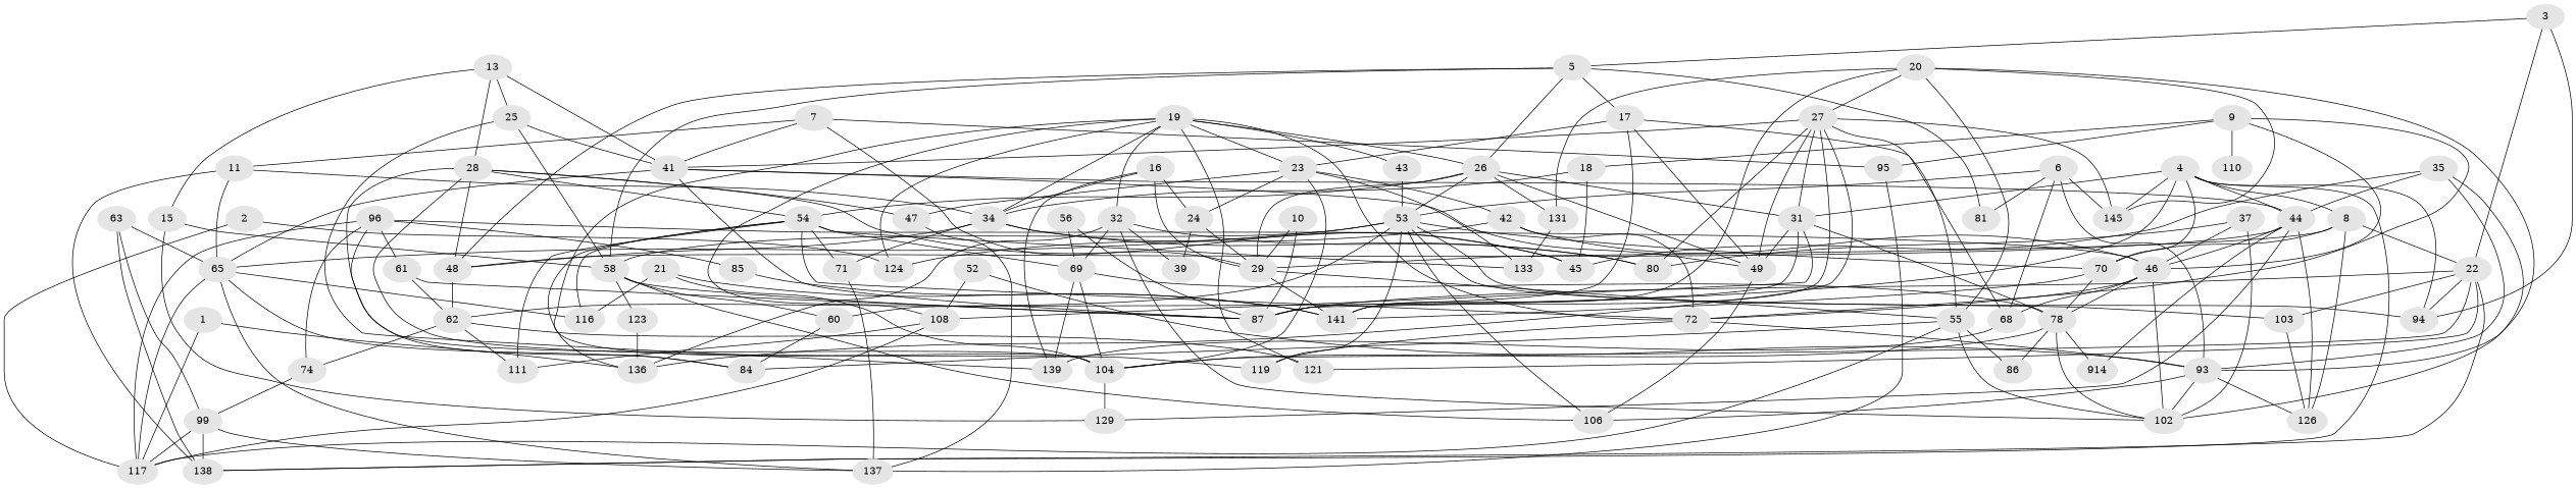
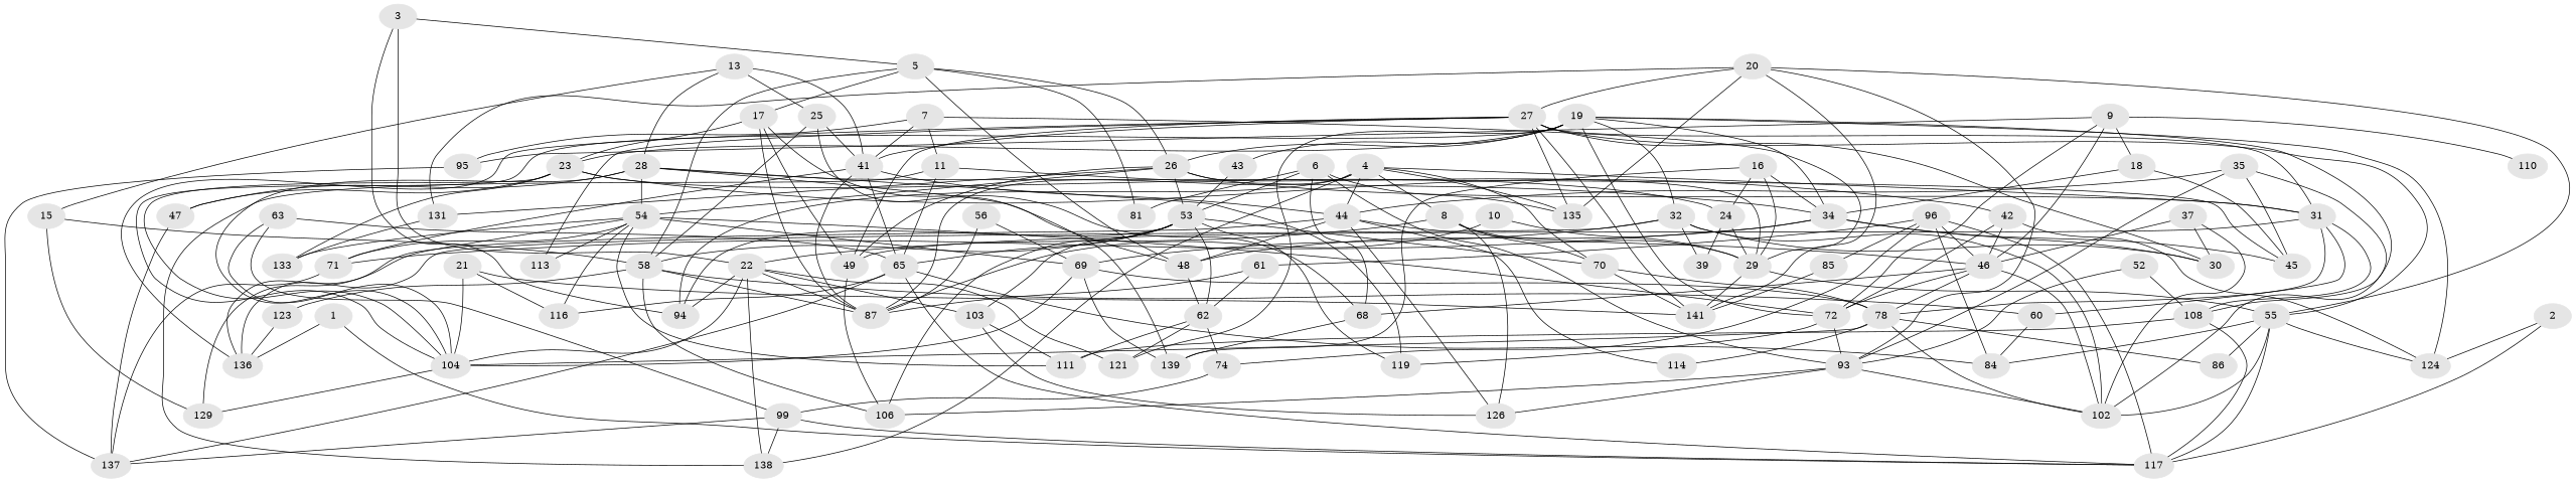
  graph {
    node [color=gray90 style=filled]
    117 [super="+140"]
    1
    136
    2
    124
    5 [super="+91"]
    17 [super="+50"]
    26 [super="+51"]
    48 [super="+112"]
    81
    58 [super="+67"]
    3
    22 [super="+92"]
    94
    87 [super="+88"]
    138
    104 [super="+127"]
    121
    103 [super="+128"]
    4 [super="+40"]
    8 [super="+59"]
    31 [super="+115"]
    44 [super="+57"]
    70 [super="+77"]
-   135 [label=145]
+   135
    29 [super="+33"]
    126
    60
    49 [super="+134"]
    108
    78 [super="+107"]
    46 [super="+120"]
    129
-   114 [label=914]
+   114
    141
    68
    23 [super="+101"]
    53 [super="+66"]
    131
    54 [super="+98"]
    62 [super="+76"]
    84
    6 [super="+12"]
    93 [super="+125"]
    65 [super="+96"]
    119
    106
    139
    102 [super="+109"]
    11 [super="+38"]
    34 [super="+130"]
    7
    41 [super="+82"]
    95
    55 [super="+75"]
    137
    9 [super="+14"]
    18
    72 [super="+132"]
    110
    45 [super="+90"]
    10
-   80 [super="+97"]
+   80 [super="+97" label=30]
    71
    116
    13 [super="+30"]
    15
    25
    28 [super="+105"]
    47
    123
    24 [super="+64"]
    39
    16
    42
    133
    19 [super="+83"]
    32 [super="+73"]
    43
    69 [super="+122"]
    111
    20 [super="+118"]
    27 [super="+89"]
+   113
    86
    21
    35
    n88 [label=96 super="+79"]
    61
    74
    85
    99 [super="+100"]
    37
    52
    56
    63
    1 -- 117
    1 -- 136
    2 -- 117
    2 -- 124
    5 -- 17
    5 -- 26
    5 -- 48
    5 -- 81
    5 -- 58
    17 -- 87
    17 -- 49
    17 -- 68
    17 -- 23
    26 -- 31
    26 -- 29
    26 -- 49
    26 -- 53
    26 -- 131
    26 -- 54
    48 -- 62
    58 -- 87
    58 -- 60
    58 -- 106
    58 -- 123
    3 -- 5
    3 -- 22
    3 -- 94
    22 -- 94
    22 -- 87
    22 -- 138
    22 -- 104
    22 -- 121
    22 -- 103
    104 -- 129
    103 -- 126
+   103 -- 111
    4 -- 94
    4 -- 87 [weight=2]
    4 -- 138
    4 -- 8
    4 -- 31
    4 -- 44
    4 -- 70
    4 -- 135
    8 -- 22
    8 -- 70
    8 -- 29
    8 -- 126
    31 -- 60
    31 -- 49
    31 -- 108
    31 -- 78
    44 -- 48
    44 -- 126
    44 -- 46
    44 -- 129
    44 -- 114
    70 -- 78
    70 -- 141
    29 -- 141
    29 -- 55
    60 -- 84
    49 -- 106
    108 -- 117
    108 -- 111
    78 -- 104
    78 -- 114
    78 -- 102
    78 -- 86
    46 -- 78
    46 -- 68
    46 -- 102
    46 -- 72
    68 -- 139
    23 -- 104
    23 -- 47
    23 -- 24 [weight=2]
    23 -- 42
    23 -- 133
    53 -- 58
    53 -- 94
    53 -- 103
    53 -- 70
    53 -- 62
    53 -- 65
    53 -- 119
    53 -- 106
    131 -- 133
    54 -- 136
    54 -- 72
    54 -- 71
    54 -- 116
    54 -- 133
    54 -- 69
    54 -- 111
+   54 -- 113
    62 -- 121
    62 -- 111
    62 -- 74
    6 -- 81
    6 -- 135
    6 -- 68
    6 -- 53
    6 -- 93
    93 -- 126
    93 -- 106
    93 -- 102
    65 -- 117
    65 -- 84
    65 -- 137
    65 -- 116
    11 -- 138
    11 -- 65
    11 -- 34
    34 -- 48
    34 -- 45
    34 -- 80
    34 -- 71
    7 -- 29
    7 -- 11
    7 -- 41
    7 -- 95
    41 -- 87
    41 -- 44
-   41 -- 49
+   41 -- 71
    41 -- 65
    95 -- 137
    55 -- 117
+   55 -- 124
    55 -- 84
    55 -- 102
    55 -- 86
    9 -- 46
    9 -- 95
    9 -- 18
    9 -- 72
    9 -- 110
    18 -- 34
    18 -- 45
    72 -- 93
    72 -- 119
    10 -- 87
    10 -- 29
    71 -- 137
    13 -- 41
    13 -- 15
    13 -- 25
    13 -- 28
    15 -- 58
    15 -- 129
    25 -- 58
    25 -- 139
    25 -- 41
    28 -- 48
    28 -- 104
    28 -- 54
    28 -- 119
    28 -- 45
    28 -- 47
    47 -- 137
    123 -- 136
    24 -- 29
    24 -- 39
    16 -- 29
    16 -- 139
    16 -- 34
    16 -- 24
    42 -- 124
    42 -- 46
    42 -- 72
    19 -- 124
    19 -- 26
    19 -- 104
    19 -- 121
    19 -- 108
    19 -- 23
    19 -- 34
    19 -- 72
    19 -- 32
    19 -- 43
    32 -- 136
    32 -- 102
    32 -- 80
    32 -- 39
    32 -- 69
    43 -- 53
    69 -- 104
    69 -- 78
    69 -- 139
    20 -- 135
    20 -- 141
    20 -- 131
    20 -- 93
    20 -- 55
    20 -- 27
    27 -- 136
    27 -- 31
    27 -- 135
    27 -- 49
    27 -- 141
    27 -- 41
    27 -- 55
    27 -- 80
+   27 -- 113
    21 -- 104
    21 -- 141
    21 -- 116
    35 -- 44
    35 -- 93
    35 -- 102
    35 -- 45
    n88 -- 117
    n88 -- 46
    n88 -- 84
    n88 -- 61
    n88 -- 74
    n88 -- 85
    61 -- 87
    61 -- 62
    74 -- 99
    85 -- 141
    99 -- 117
    99 -- 138
    99 -- 137
    37 -- 46
    37 -- 102
    37 -- 80
    52 -- 108
    52 -- 93
    56 -- 87
    56 -- 69
-   63 -- 138
+   63 -- 104
    63 -- 65
    63 -- 99
  }
